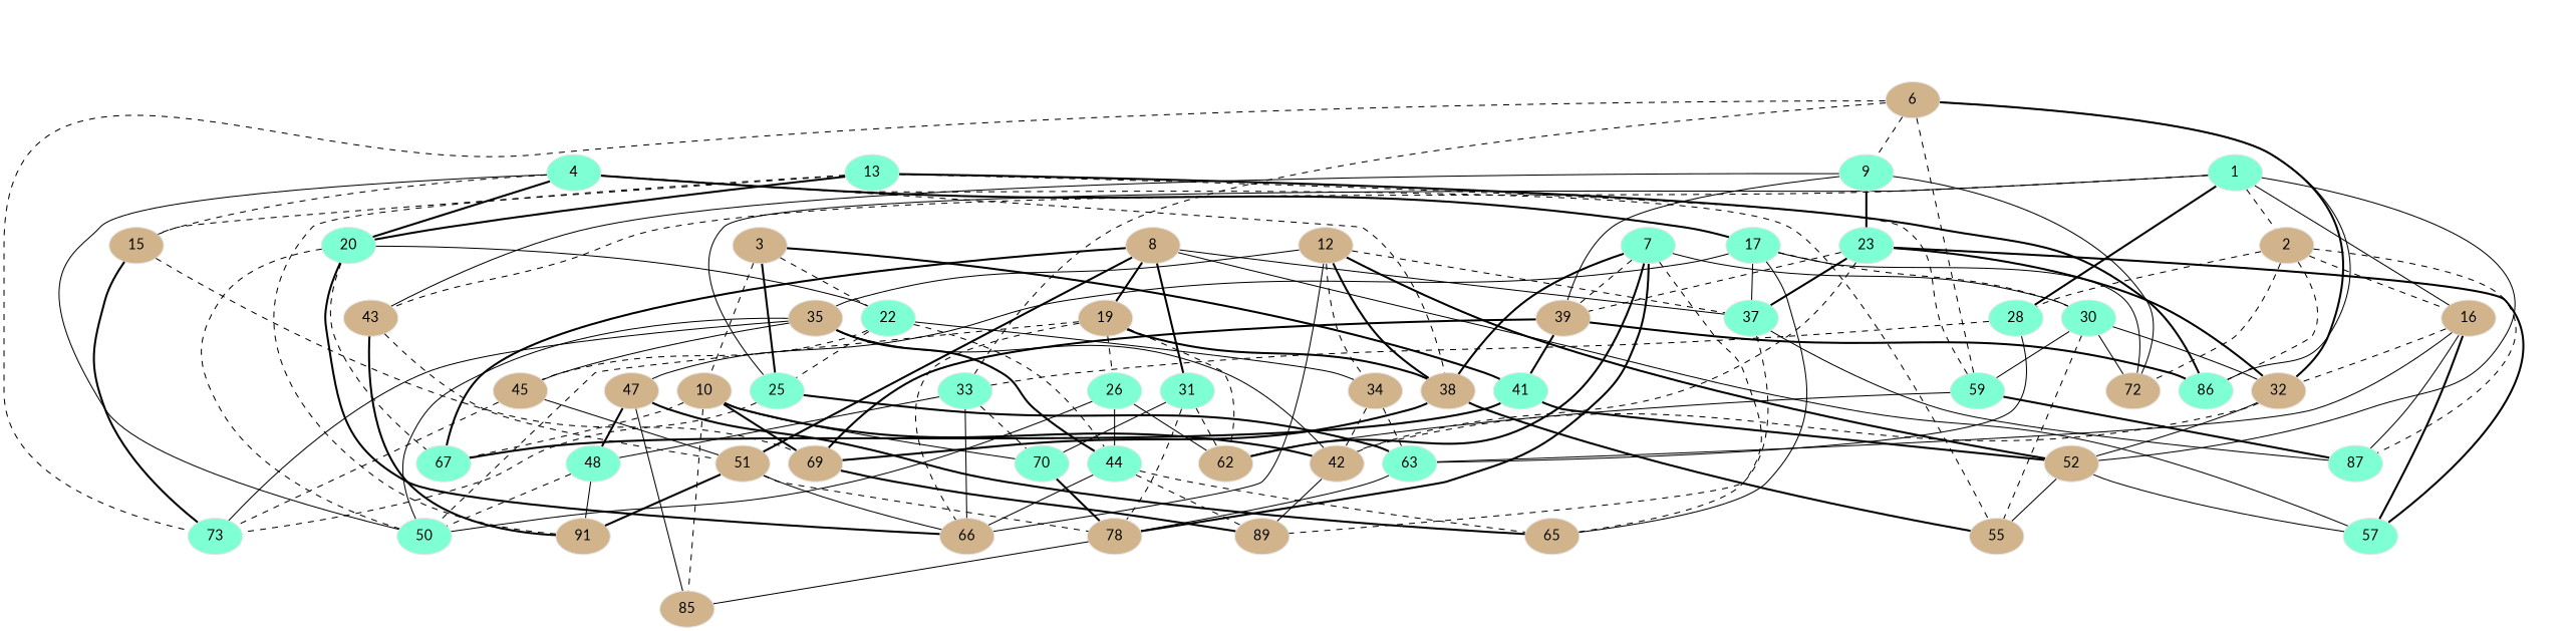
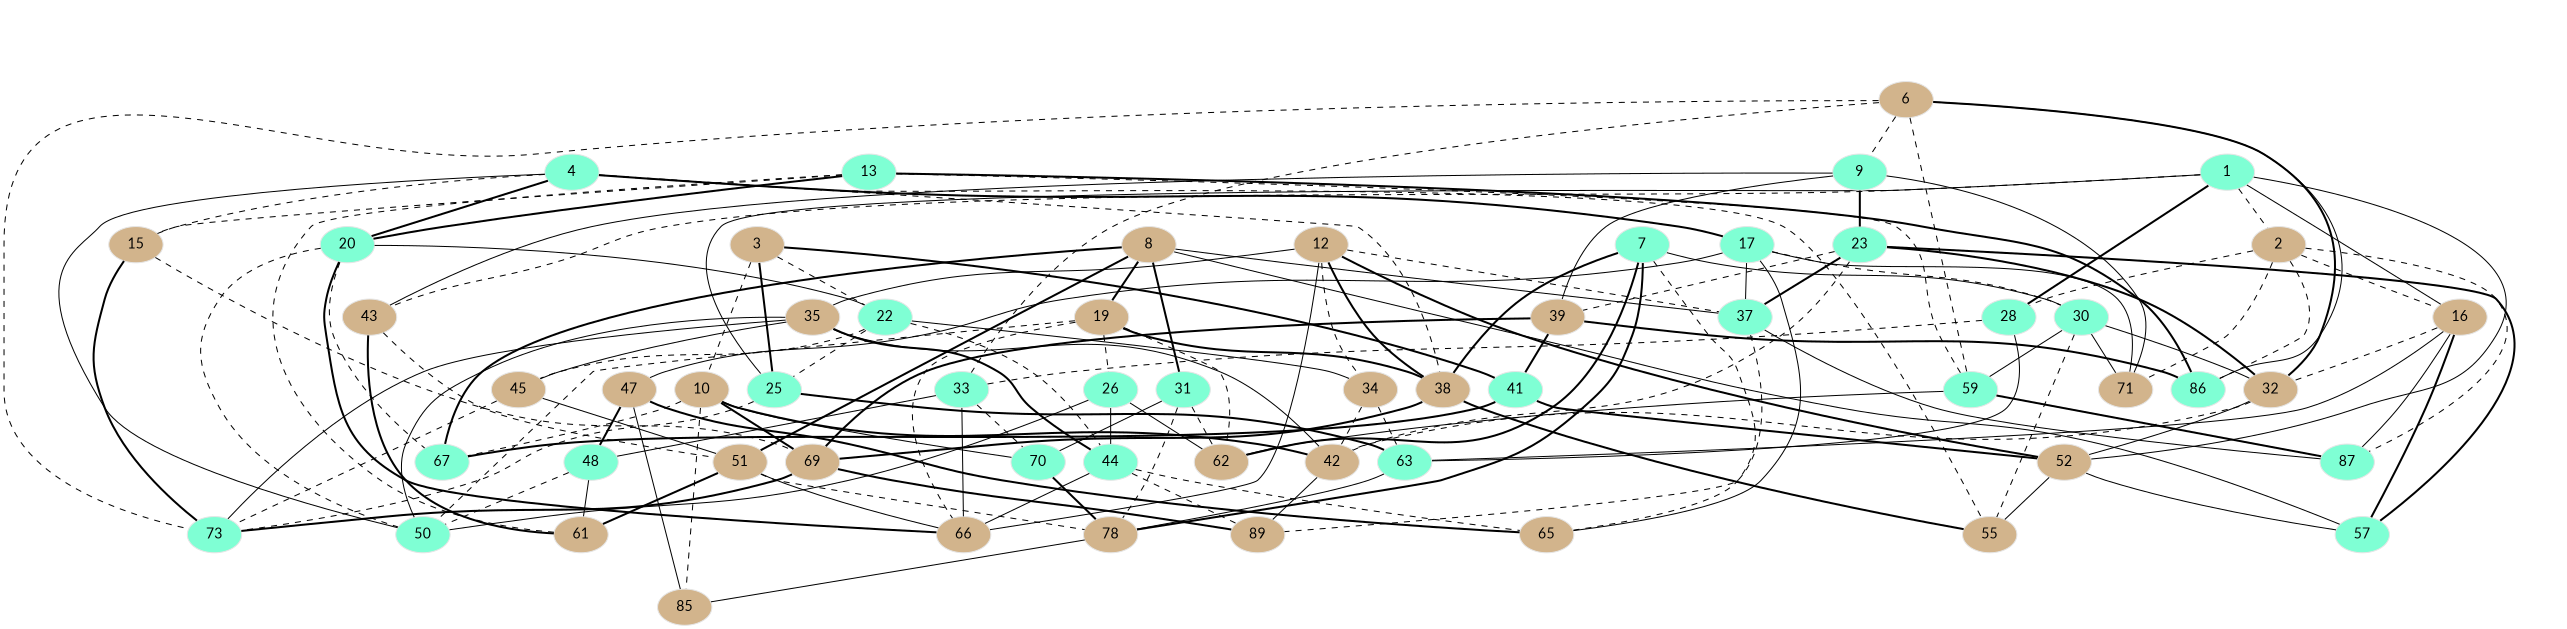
  graph {
    fontname=Lato
    node [color=gray90 fillcolor=tan fontname=Lato style=filled]
    edge [fontname=Lato style=dashed]
    1 [fillcolor=aquamarine super="+27"]
    2 [super="+11"]
    16 [super="+91"]
    25 [fillcolor=aquamarine super="+64"]
    28 [fillcolor=aquamarine]
    43
    52 [super="+94"]
-   71 [label=72]
+   71
    86 [fillcolor=aquamarine]
    87 [fillcolor=aquamarine]
    32 [super="+49"]
    57 [fillcolor=aquamarine]
    63 [fillcolor=aquamarine super="+74"]
    73 [fillcolor=aquamarine super="+93"]
    33 [fillcolor=aquamarine super="+92"]
    51 [super="+90"]
-   61 [label=91]
+   61
    55
    3 [super="+75"]
    10 [super="+88"]
    22 [fillcolor=aquamarine super="+23"]
    41 [fillcolor=aquamarine]
    67 [fillcolor=aquamarine]
    42 [super="+77"]
    69 [super="+84"]
    70 [fillcolor=aquamarine]
    85
    34
    44 [fillcolor=aquamarine super="+54"]
    45
    66 [super="+81"]
    48 [fillcolor=aquamarine]
    4 [fillcolor=aquamarine super="+5"]
    15
    17 [fillcolor=aquamarine super="+18"]
    20 [fillcolor=aquamarine super="+83"]
    38 [super="+53"]
    50 [fillcolor=aquamarine super="+95"]
    30 [fillcolor=aquamarine super="+56"]
    65
    37 [fillcolor=aquamarine super="+72"]
    47
    6 [super="+14"]
    9 [fillcolor=aquamarine super="+80"]
    59 [fillcolor=aquamarine super="+60"]
    39 [super="+76"]
    n47 [fillcolor=aquamarine label=23 super="+29"]
    62 [super="+68"]
    7 [fillcolor=aquamarine super="+58"]
    78 [super="+79"]
    8 [super="+46"]
    19 [super="+36"]
    31 [fillcolor=aquamarine]
    26 [fillcolor=aquamarine]
    89
    12 [super="+24"]
    35 [super="+82"]
    13 [fillcolor=aquamarine super="+40"]
    1 -- 2
    1 -- 16 [style=solid]
    1 -- 25 [style=solid]
    1 -- 28 [style=bold]
    1 -- 43
    1 -- 52 [style=solid]
    2 -- 16
    2 -- 28
    2 -- 71
    2 -- 86
    2 -- 87
    16 -- 87 [style=solid]
    16 -- 32
    16 -- 57 [style=bold]
    16 -- 63 [style=solid]
    25 -- 63 [style=bold]
    25 -- 73
    28 -- 63 [style=solid]
    28 -- 33
    43 -- 51
    43 -- 61 [style=bold]
    52 -- 57 [style=solid]
    52 -- 55 [style=solid]
    32 -- 52 [style=solid]
    32 -- 42
    63 -- 78 [style=solid]
    33 -- 70
    33 -- 66 [style=solid]
    33 -- 48 [style=solid]
    51 -- 61 [style=bold]
    51 -- 66 [style=solid]
    51 -- 78
    3 -- 25 [style=bold weight=2]
    3 -- 10
    3 -- 22
    3 -- 41 [style=bold]
    10 -- 67
    10 -- 42 [style=bold]
    10 -- 69 [style=bold]
    10 -- 70 [style=solid]
    10 -- 85
    22 -- 25
    22 -- 34 [style=solid]
    22 -- 44
    22 -- 45
    41 -- 52 [style=bold]
    41 -- 67 [style=bold]
    42 -- 89 [style=solid]
+   69 -- 73 [style=bold]
    69 -- 89 [style=bold]
    70 -- 78 [style=bold]
    34 -- 63
    34 -- 42
    44 -- 66 [style=solid]
    44 -- 65
    44 -- 89
    45 -- 73
    45 -- 51 [style=solid]
    48 -- 61 [style=solid]
    48 -- 50
    4 -- 55
    4 -- 15
    4 -- 17 [style=bold]
    4 -- 20 [style=bold]
    4 -- 38
    4 -- 50 [style=solid]
    15 -- 73 [style=bold]
    15 -- 69
    17 -- 71 [style=solid]
    17 -- 30
    17 -- 65 [style=solid]
    17 -- 37 [style=solid]
    17 -- 47 [style=solid]
    20 -- 22 [style=solid]
    20 -- 67
    20 -- 66 [style=bold]
    20 -- 50
    38 -- 55 [style=bold]
    38 -- 69 [style=bold]
    30 -- 71 [style=solid]
    30 -- 32 [style=solid]
    30 -- 55
    30 -- 59 [style=solid]
    37 -- 87 [style=solid]
    37 -- 89
    47 -- 85 [style=solid]
    47 -- 48 [style=bold]
    47 -- 65 [style=bold]
    6 -- 86 [style=solid]
    6 -- 32 [style=bold]
    6 -- 73
    6 -- 33
    6 -- 9
    6 -- 59
    9 -- 43 [style=solid]
    9 -- 71 [style=solid]
    9 -- 39 [style=solid]
    9 -- n47 [style=bold]
    59 -- 87 [style=bold]
    59 -- 62 [style=solid]
    39 -- 86 [style=bold]
    39 -- 41 [style=bold]
    39 -- 69 [style=bold]
    n47 -- 32 [style=bold]
    n47 -- 57 [style=bold]
    n47 -- 42
    n47 -- 37 [style=bold]
    n47 -- 39
    7 -- 38 [style=bold]
    7 -- 30 [style=solid]
    7 -- 65
-   7 -- 39
    7 -- 62 [style=bold]
    7 -- 78 [style=bold]
    78 -- 85 [style=solid]
    8 -- 57 [style=solid]
    8 -- 51 [style=bold]
    8 -- 67 [style=bold]
    8 -- 37 [style=solid]
    8 -- 19 [style=bold]
    8 -- 31 [style=bold]
    19 -- 66
    19 -- 38 [style=bold]
    19 -- 50
    19 -- 62
    19 -- 26
    31 -- 70 [style=solid]
    31 -- 62
    31 -- 78
    26 -- 44 [style=solid]
    26 -- 50 [style=solid]
    26 -- 62 [style=solid]
    12 -- 52 [style=bold]
    12 -- 34
    12 -- 66 [style=solid]
    12 -- 38 [style=bold]
    12 -- 37
    12 -- 35 [style=solid]
    35 -- 73 [style=solid]
    35 -- 42 [style=solid]
    35 -- 44 [style=bold]
    35 -- 45 [style=solid]
    35 -- 50 [style=solid]
    13 -- 86 [style=bold]
    13 -- 61
    13 -- 15
    13 -- 20 [style=bold]
    13 -- 59 [weight=2]
  }
